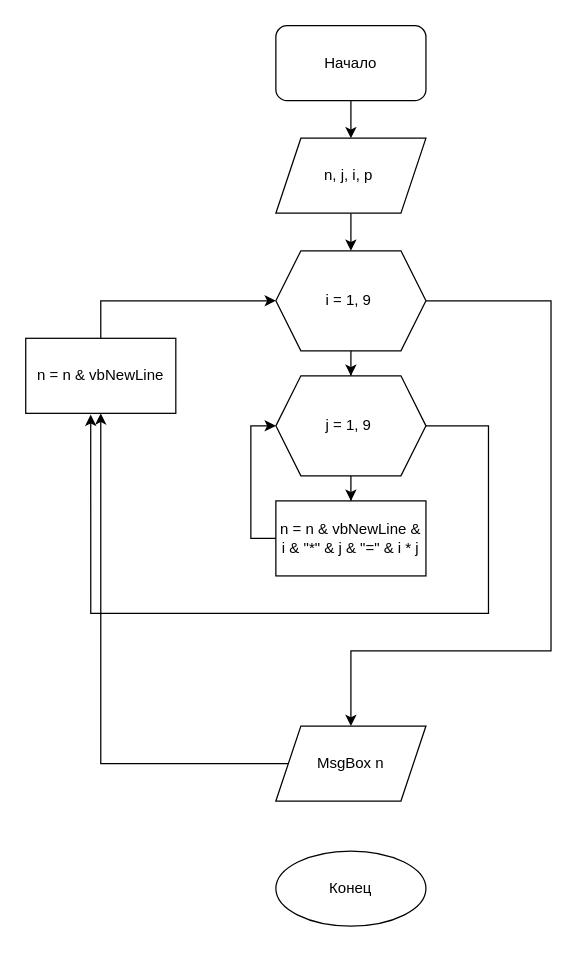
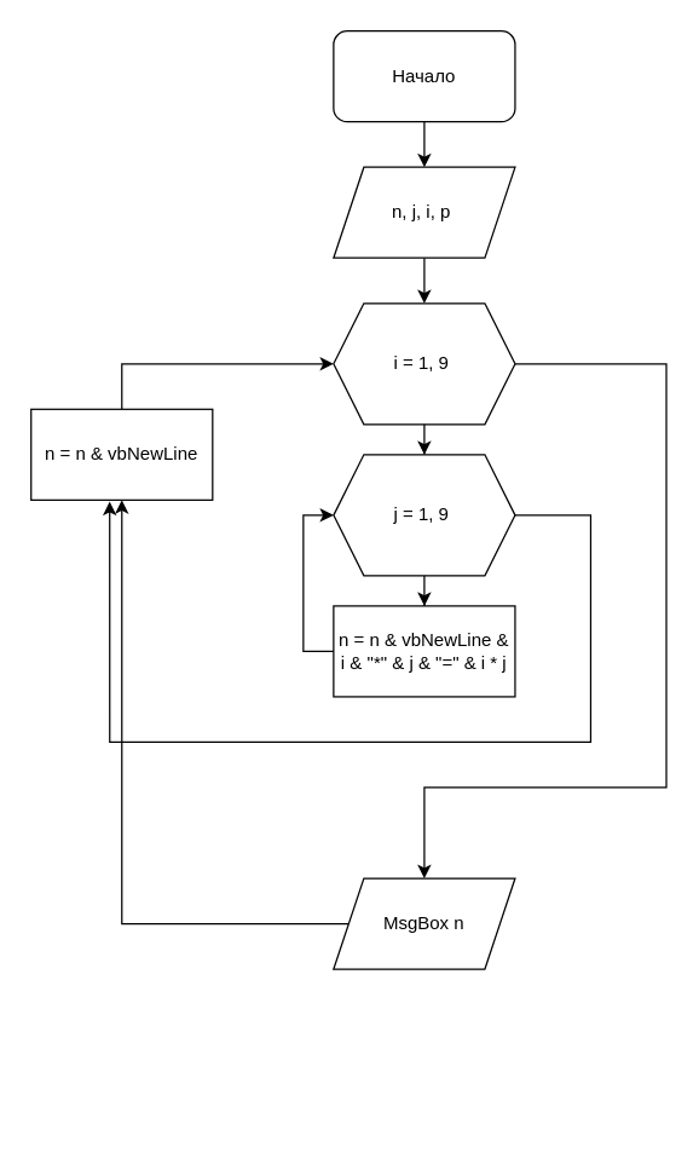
  <mxCell id="0" />
  <mxCell id="1" parent="0" />
  <mxCell id="2" value="" style="edgeStyle=orthogonalEdgeStyle;rounded=0;orthogonalLoop=1;jettySize=auto;html=1;" edge="1" parent="1" source="3" target="5"><mxGeometry relative="1" as="geometry" /></mxCell>
  <mxCell id="3" value="Начало" style="whiteSpace=wrap;html=1;rounded=1;" vertex="1" parent="1"><mxGeometry x="220" y="20" width="120" height="60" as="geometry" /></mxCell>
  <mxCell id="4" value="" style="edgeStyle=orthogonalEdgeStyle;rounded=0;orthogonalLoop=1;jettySize=auto;html=1;" edge="1" parent="1" source="5"><mxGeometry relative="1" as="geometry"><mxPoint x="280" y="200" as="targetPoint" /></mxGeometry></mxCell>
  <mxCell id="5" value="n, j, i, p&amp;nbsp;" style="shape=parallelogram;perimeter=parallelogramPerimeter;whiteSpace=wrap;html=1;fixedSize=1;" vertex="1" parent="1"><mxGeometry x="220" y="110" width="120" height="60" as="geometry" /></mxCell>
  <mxCell id="6" value="" style="edgeStyle=orthogonalEdgeStyle;rounded=0;orthogonalLoop=1;jettySize=auto;html=1;" edge="1" parent="1" source="8" target="11"><mxGeometry relative="1" as="geometry" /></mxCell>
  <mxCell id="7" style="edgeStyle=orthogonalEdgeStyle;rounded=0;orthogonalLoop=1;jettySize=auto;html=1;" edge="1" parent="1" source="8" target="17"><mxGeometry relative="1" as="geometry"><mxPoint x="280" y="630" as="targetPoint" /><Array as="points"><mxPoint x="440" y="240" /><mxPoint x="440" y="520" /><mxPoint x="280" y="520" /></Array></mxGeometry></mxCell>
  <mxCell id="8" value="i = 1, 9&amp;nbsp;" style="shape=hexagon;perimeter=hexagonPerimeter2;whiteSpace=wrap;html=1;fixedSize=1;" vertex="1" parent="1"><mxGeometry x="220" y="200" width="120" height="80" as="geometry" /></mxCell>
  <mxCell id="9" value="" style="edgeStyle=orthogonalEdgeStyle;rounded=0;orthogonalLoop=1;jettySize=auto;html=1;" edge="1" parent="1" source="11" target="13"><mxGeometry relative="1" as="geometry" /></mxCell>
  <mxCell id="10" style="edgeStyle=orthogonalEdgeStyle;rounded=0;orthogonalLoop=1;jettySize=auto;html=1;entryX=0.433;entryY=1.017;entryDx=0;entryDy=0;entryPerimeter=0;" edge="1" parent="1" source="11" target="15"><mxGeometry relative="1" as="geometry"><Array as="points"><mxPoint x="390" y="340" /><mxPoint x="390" y="490" /><mxPoint x="72" y="490" /></Array></mxGeometry></mxCell>
  <mxCell id="11" value="j = 1, 9&amp;nbsp;" style="shape=hexagon;perimeter=hexagonPerimeter2;whiteSpace=wrap;html=1;fixedSize=1;" vertex="1" parent="1"><mxGeometry x="220" y="300" width="120" height="80" as="geometry" /></mxCell>
  <mxCell id="12" style="edgeStyle=orthogonalEdgeStyle;rounded=0;orthogonalLoop=1;jettySize=auto;html=1;entryX=0;entryY=0.5;entryDx=0;entryDy=0;" edge="1" parent="1" source="13" target="11"><mxGeometry relative="1" as="geometry"><Array as="points"><mxPoint x="200" y="430" /><mxPoint x="200" y="340" /></Array></mxGeometry></mxCell>
  <mxCell id="13" value="n = n &amp;amp; vbNewLine &amp;amp; i &amp;amp; &quot;*&quot; &amp;amp; j &amp;amp; &quot;=&quot; &amp;amp; i * j" style="whiteSpace=wrap;html=1;" vertex="1" parent="1"><mxGeometry x="220" y="400" width="120" height="60" as="geometry" /></mxCell>
  <mxCell id="14" style="edgeStyle=orthogonalEdgeStyle;rounded=0;orthogonalLoop=1;jettySize=auto;html=1;entryX=0;entryY=0.5;entryDx=0;entryDy=0;" edge="1" parent="1" source="15" target="8"><mxGeometry relative="1" as="geometry"><Array as="points"><mxPoint x="80" y="240" /></Array></mxGeometry></mxCell>
  <mxCell id="15" value="n = n &amp;amp; vbNewLine" style="rounded=0;whiteSpace=wrap;html=1;" vertex="1" parent="1"><mxGeometry x="20" y="270" width="120" height="60" as="geometry" /></mxCell>
  <mxCell id="16" value="" style="edgeStyle=orthogonalEdgeStyle;rounded=0;orthogonalLoop=1;jettySize=auto;html=1;" edge="1" parent="1" source="17" target="15"><mxGeometry relative="1" as="geometry" /></mxCell>
  <mxCell id="17" value="MsgBox n" style="shape=parallelogram;perimeter=parallelogramPerimeter;whiteSpace=wrap;html=1;fixedSize=1;" vertex="1" parent="1"><mxGeometry x="220" y="580" width="120" height="60" as="geometry" /></mxCell>
- <mxCell id="18" value="Конец" style="ellipse;whiteSpace=wrap;html=1;" vertex="1" parent="1"><mxGeometry x="220" y="680" width="120" height="60" as="geometry" /></mxCell>
